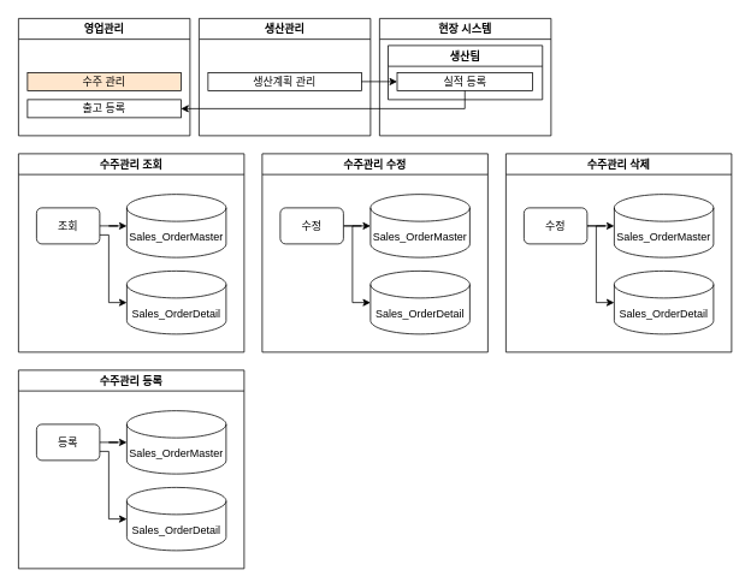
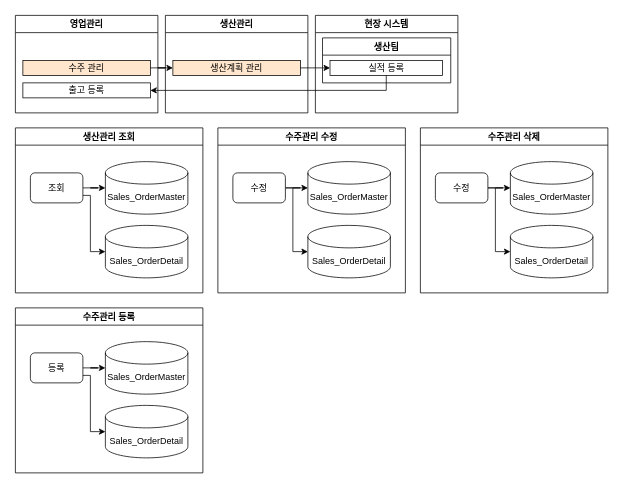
  <mxCell id="0" />
  <mxCell id="1" parent="0" />
  <mxCell id="2" value="영업관리" style="swimlane;" parent="1" vertex="1"><mxGeometry x="20" y="20" width="190" height="130" as="geometry" /></mxCell>
  <mxCell id="3" value="수주 관리" style="rounded=0;whiteSpace=wrap;html=1;fillColor=#FFE6CC;" parent="2" vertex="1"><mxGeometry x="10" y="60" width="170" height="20" as="geometry" /></mxCell>
  <mxCell id="4" value="출고 등록" style="rounded=0;whiteSpace=wrap;html=1;" parent="2" vertex="1"><mxGeometry x="10" y="90" width="170" height="20" as="geometry" /></mxCell>
  <mxCell id="5" value="생산관리" style="swimlane;" parent="1" vertex="1"><mxGeometry x="220" y="20" width="190" height="130" as="geometry" /></mxCell>
- <mxCell id="6" value="생산계획 관리" style="rounded=0;whiteSpace=wrap;html=1;fillColor=#FFFFFF;" parent="5" vertex="1"><mxGeometry x="10" y="60" width="170" height="20" as="geometry" /></mxCell>
+ <mxCell id="6" value="생산계획 관리" style="rounded=0;whiteSpace=wrap;html=1;fillColor=#ffe6cc;" parent="5" vertex="1"><mxGeometry x="10" y="60" width="170" height="20" as="geometry" /></mxCell>
  <mxCell id="7" value="현장 시스템" style="swimlane;" parent="1" vertex="1"><mxGeometry x="420" y="20" width="190" height="130" as="geometry" /></mxCell>
  <mxCell id="8" value="생산팀" style="swimlane;" parent="7" vertex="1"><mxGeometry x="9.5" y="30" width="171" height="60" as="geometry" /></mxCell>
  <mxCell id="9" value="실적 등록" style="rounded=0;whiteSpace=wrap;html=1;fillColor=#FFFFFF;" parent="8" vertex="1"><mxGeometry x="10" y="30" width="150" height="20" as="geometry" /></mxCell>
+ <mxCell id="10" style="edgeStyle=orthogonalEdgeStyle;rounded=0;orthogonalLoop=1;jettySize=auto;html=1;" parent="1" source="3" target="6" edge="1"><mxGeometry relative="1" as="geometry" /></mxCell>
  <mxCell id="11" style="edgeStyle=orthogonalEdgeStyle;rounded=0;orthogonalLoop=1;jettySize=auto;html=1;" parent="1" source="6" target="9" edge="1"><mxGeometry relative="1" as="geometry"><mxPoint x="400" y="120" as="sourcePoint" /></mxGeometry></mxCell>
  <mxCell id="12" style="edgeStyle=orthogonalEdgeStyle;rounded=0;orthogonalLoop=1;jettySize=auto;html=1;" parent="1" source="9" target="4" edge="1"><mxGeometry relative="1" as="geometry"><Array as="points"><mxPoint x="515" y="120" /></Array></mxGeometry></mxCell>
- <mxCell id="13" value="수주관리 조회" style="swimlane;fillColor=#FFFFFF;" parent="1" vertex="1"><mxGeometry x="20" y="170" width="250" height="220" as="geometry" /></mxCell>
+ <mxCell id="13" value="생산관리 조회" style="swimlane;fillColor=#FFFFFF;" parent="1" vertex="1"><mxGeometry x="20" y="170" width="250" height="220" as="geometry" /></mxCell>
  <mxCell id="14" value="Sales_OrderMaster" style="shape=cylinder3;whiteSpace=wrap;html=1;boundedLbl=1;backgroundOutline=1;size=15;fillColor=#ffffff;" parent="13" vertex="1"><mxGeometry x="120" y="45" width="110" height="70" as="geometry" /></mxCell>
  <mxCell id="15" value="Sales_OrderDetail" style="shape=cylinder3;whiteSpace=wrap;html=1;boundedLbl=1;backgroundOutline=1;size=15;fillColor=#ffffff;" parent="13" vertex="1"><mxGeometry x="120" y="130" width="110" height="70" as="geometry" /></mxCell>
  <mxCell id="16" style="edgeStyle=orthogonalEdgeStyle;rounded=0;orthogonalLoop=1;jettySize=auto;html=1;strokeColor=#000000;" parent="13" source="18" target="14" edge="1"><mxGeometry relative="1" as="geometry" /></mxCell>
  <mxCell id="17" style="edgeStyle=orthogonalEdgeStyle;rounded=0;orthogonalLoop=1;jettySize=auto;html=1;strokeColor=#000000;entryX=0;entryY=0.5;entryDx=0;entryDy=0;entryPerimeter=0;" parent="13" source="18" target="15" edge="1"><mxGeometry relative="1" as="geometry"><Array as="points"><mxPoint x="100" y="90" /><mxPoint x="100" y="165" /></Array></mxGeometry></mxCell>
  <mxCell id="18" value="조회" style="rounded=1;whiteSpace=wrap;html=1;fillColor=#ffffff;" parent="13" vertex="1"><mxGeometry x="20" y="60" width="70" height="40" as="geometry" /></mxCell>
  <mxCell id="19" value="수주관리 등록" style="swimlane;fillColor=#FFFFFF;" parent="1" vertex="1"><mxGeometry x="20" y="410" width="250" height="220" as="geometry" /></mxCell>
  <mxCell id="20" value="Sales_OrderMaster" style="shape=cylinder3;whiteSpace=wrap;html=1;boundedLbl=1;backgroundOutline=1;size=15;fillColor=#ffffff;" parent="19" vertex="1"><mxGeometry x="120" y="45" width="110" height="70" as="geometry" /></mxCell>
  <mxCell id="21" value="Sales_OrderDetail" style="shape=cylinder3;whiteSpace=wrap;html=1;boundedLbl=1;backgroundOutline=1;size=15;fillColor=#ffffff;" parent="19" vertex="1"><mxGeometry x="120" y="130" width="110" height="70" as="geometry" /></mxCell>
  <mxCell id="22" style="edgeStyle=orthogonalEdgeStyle;rounded=0;orthogonalLoop=1;jettySize=auto;html=1;strokeColor=#000000;" parent="19" source="24" target="20" edge="1"><mxGeometry relative="1" as="geometry" /></mxCell>
  <mxCell id="23" style="edgeStyle=orthogonalEdgeStyle;rounded=0;orthogonalLoop=1;jettySize=auto;html=1;strokeColor=#000000;entryX=0;entryY=0.5;entryDx=0;entryDy=0;entryPerimeter=0;" parent="19" source="24" target="21" edge="1"><mxGeometry relative="1" as="geometry"><Array as="points"><mxPoint x="100" y="90" /><mxPoint x="100" y="165" /></Array></mxGeometry></mxCell>
  <mxCell id="24" value="등록" style="rounded=1;whiteSpace=wrap;html=1;fillColor=#ffffff;" parent="19" vertex="1"><mxGeometry x="20" y="60" width="70" height="40" as="geometry" /></mxCell>
  <mxCell id="25" value="수주관리 수정" style="swimlane;fillColor=#FFFFFF;" parent="1" vertex="1"><mxGeometry x="290" y="170" width="250" height="220" as="geometry" /></mxCell>
  <mxCell id="26" value="Sales_OrderMaster" style="shape=cylinder3;whiteSpace=wrap;html=1;boundedLbl=1;backgroundOutline=1;size=15;fillColor=#ffffff;" parent="25" vertex="1"><mxGeometry x="120" y="45" width="110" height="70" as="geometry" /></mxCell>
  <mxCell id="27" value="Sales_OrderDetail" style="shape=cylinder3;whiteSpace=wrap;html=1;boundedLbl=1;backgroundOutline=1;size=15;fillColor=#ffffff;" parent="25" vertex="1"><mxGeometry x="120" y="130" width="110" height="70" as="geometry" /></mxCell>
  <mxCell id="28" style="edgeStyle=orthogonalEdgeStyle;rounded=0;orthogonalLoop=1;jettySize=auto;html=1;strokeColor=#000000;" parent="25" source="30" target="26" edge="1"><mxGeometry relative="1" as="geometry" /></mxCell>
  <mxCell id="29" style="edgeStyle=orthogonalEdgeStyle;rounded=0;orthogonalLoop=1;jettySize=auto;html=1;strokeColor=#000000;entryX=0;entryY=0.5;entryDx=0;entryDy=0;entryPerimeter=0;" parent="25" source="30" target="27" edge="1"><mxGeometry relative="1" as="geometry"><Array as="points"><mxPoint x="100" y="80" /><mxPoint x="100" y="165" /></Array></mxGeometry></mxCell>
  <mxCell id="30" value="수정" style="rounded=1;whiteSpace=wrap;html=1;fillColor=#ffffff;" parent="25" vertex="1"><mxGeometry x="20" y="60" width="70" height="40" as="geometry" /></mxCell>
  <mxCell id="31" value="수주관리 삭제" style="swimlane;fillColor=#FFFFFF;" parent="1" vertex="1"><mxGeometry x="560" y="170" width="250" height="220" as="geometry" /></mxCell>
  <mxCell id="32" value="Sales_OrderMaster" style="shape=cylinder3;whiteSpace=wrap;html=1;boundedLbl=1;backgroundOutline=1;size=15;fillColor=#ffffff;" parent="31" vertex="1"><mxGeometry x="120" y="45" width="110" height="70" as="geometry" /></mxCell>
  <mxCell id="33" value="Sales_OrderDetail" style="shape=cylinder3;whiteSpace=wrap;html=1;boundedLbl=1;backgroundOutline=1;size=15;fillColor=#ffffff;" parent="31" vertex="1"><mxGeometry x="120" y="130" width="110" height="70" as="geometry" /></mxCell>
  <mxCell id="34" style="edgeStyle=orthogonalEdgeStyle;rounded=0;orthogonalLoop=1;jettySize=auto;html=1;strokeColor=#000000;" parent="31" source="36" target="32" edge="1"><mxGeometry relative="1" as="geometry" /></mxCell>
  <mxCell id="35" style="edgeStyle=orthogonalEdgeStyle;rounded=0;orthogonalLoop=1;jettySize=auto;html=1;strokeColor=#000000;entryX=0;entryY=0.5;entryDx=0;entryDy=0;entryPerimeter=0;" parent="31" source="36" target="33" edge="1"><mxGeometry relative="1" as="geometry"><Array as="points"><mxPoint x="100" y="80" /><mxPoint x="100" y="165" /></Array></mxGeometry></mxCell>
  <mxCell id="36" value="수정" style="rounded=1;whiteSpace=wrap;html=1;fillColor=#ffffff;" parent="31" vertex="1"><mxGeometry x="20" y="60" width="70" height="40" as="geometry" /></mxCell>
